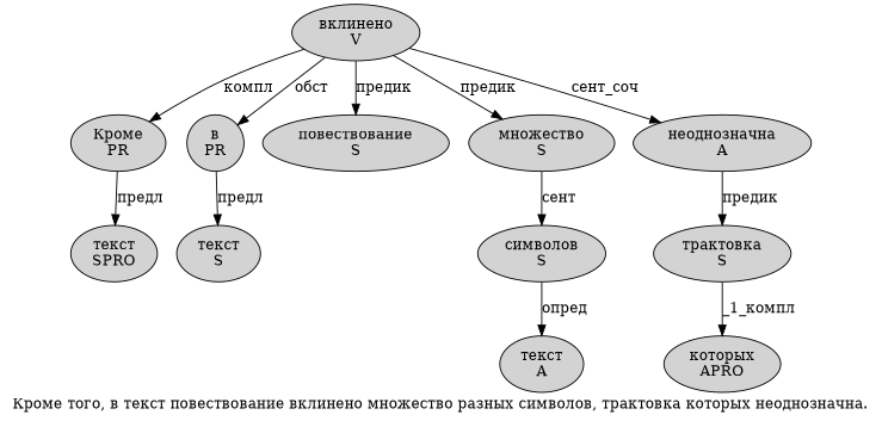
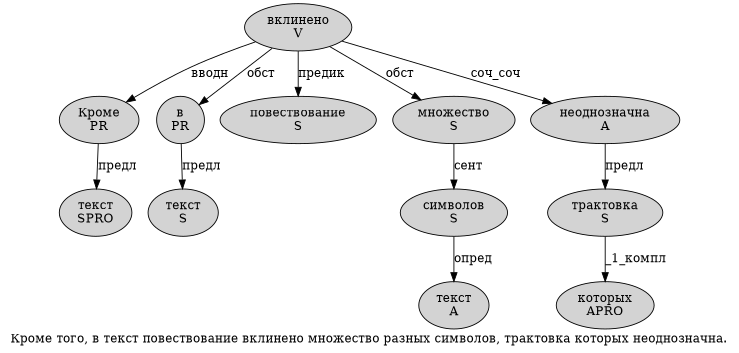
  digraph {
    label="Кроме того, в текст повествование вклинено множество разных символов, трактовка которых неоднозначна."
    node [fillcolor=lightgray penwidth=1 shape=ellipse style=filled]
    n1 [label="Кроме\nPR"]
    n2 [label="текст\nSPRO"]
    n3 [label="в\nPR"]
    n4 [label="текст\nS"]
    n5 [label="повествование\nS"]
    n6 [label="вклинено\nV"]
    n7 [label="множество\nS"]
    n8 [label="неоднозначна\nA"]
    n9 [label="символов\nS"]
    n10 [label="трактовка\nS"]
    n11 [label="текст\nA"]
    n12 [label="которых\nAPRO"]
    n1 -> n2 [label="предл"]
    n3 -> n4 [label="предл"]
-   n6 -> n1 [label="компл"]
+   n6 -> n1 [label="вводн"]
    n6 -> n3 [label="обст"]
    n6 -> n5 [label="предик"]
-   n6 -> n7 [label="предик"]
-   n6 -> n8 [label="сент_соч"]
+   n6 -> n7 [label="обст"]
+   n6 -> n8 [label="соч_соч"]
    n7 -> n9 [label="сент"]
-   n8 -> n10 [label="предик"]
+   n8 -> n10 [label="предл"]
    n9 -> n11 [label="опред"]
    n10 -> n12 [label="_1_компл"]
  }
